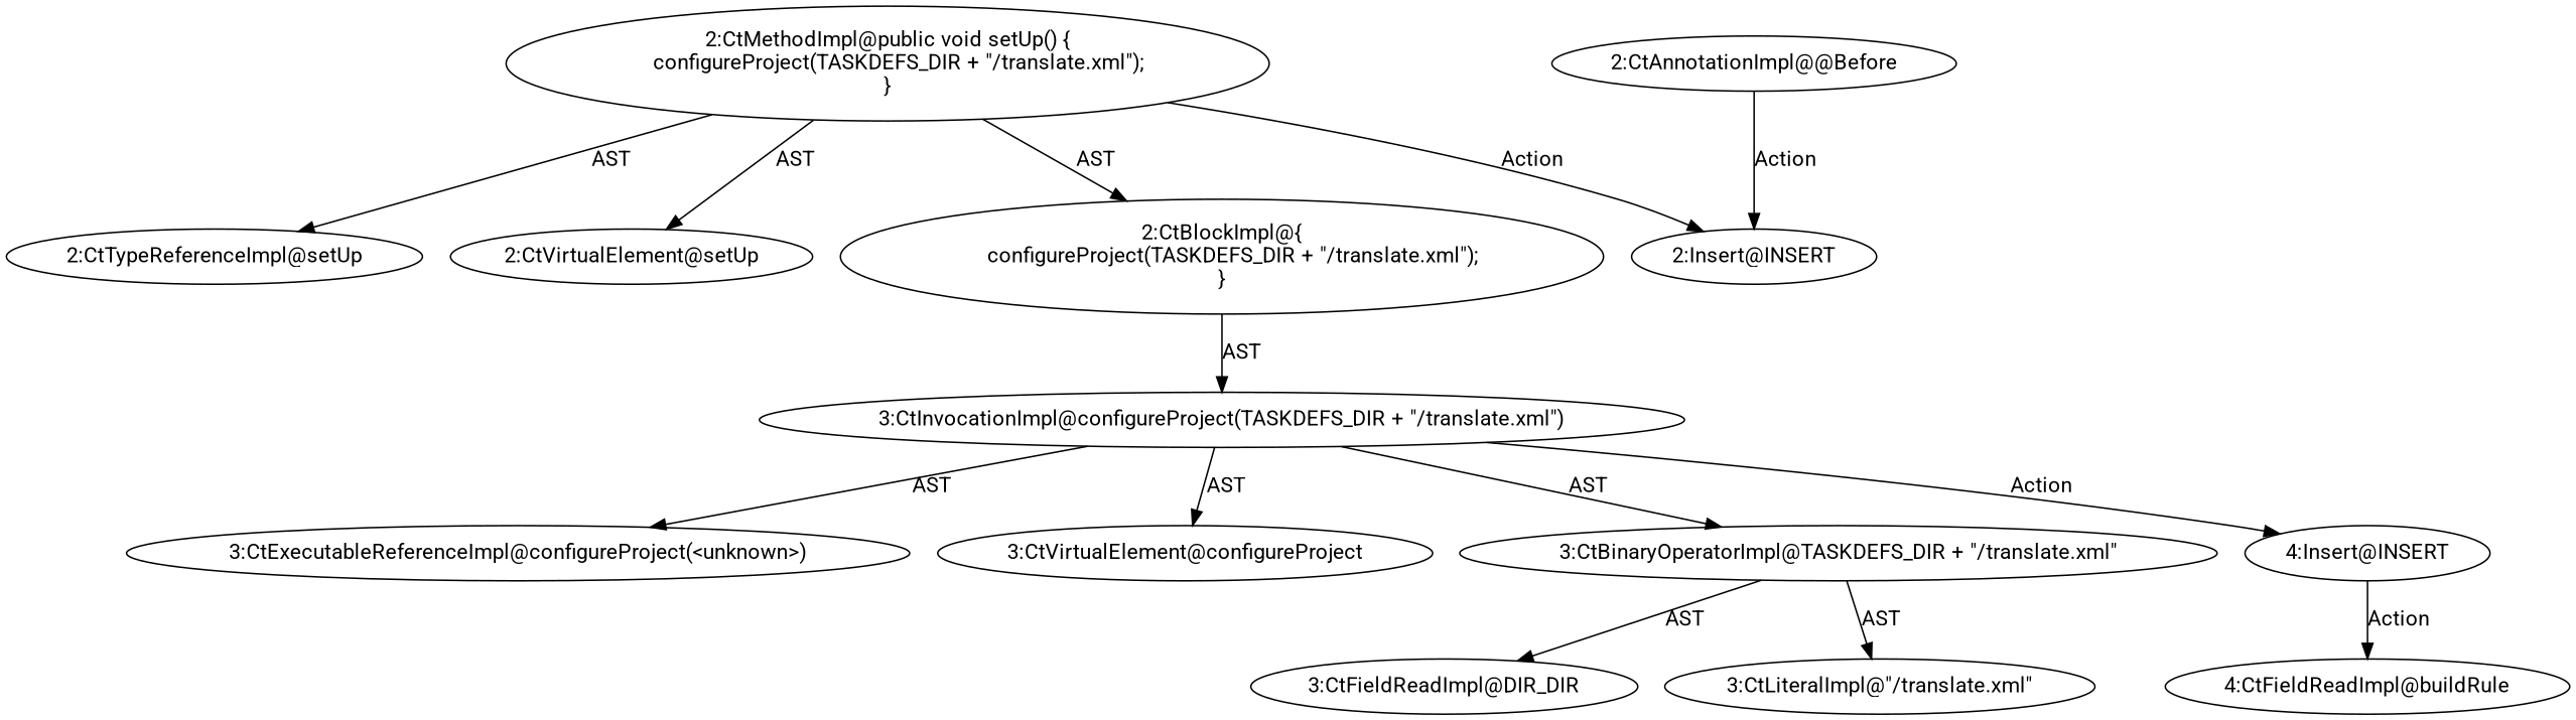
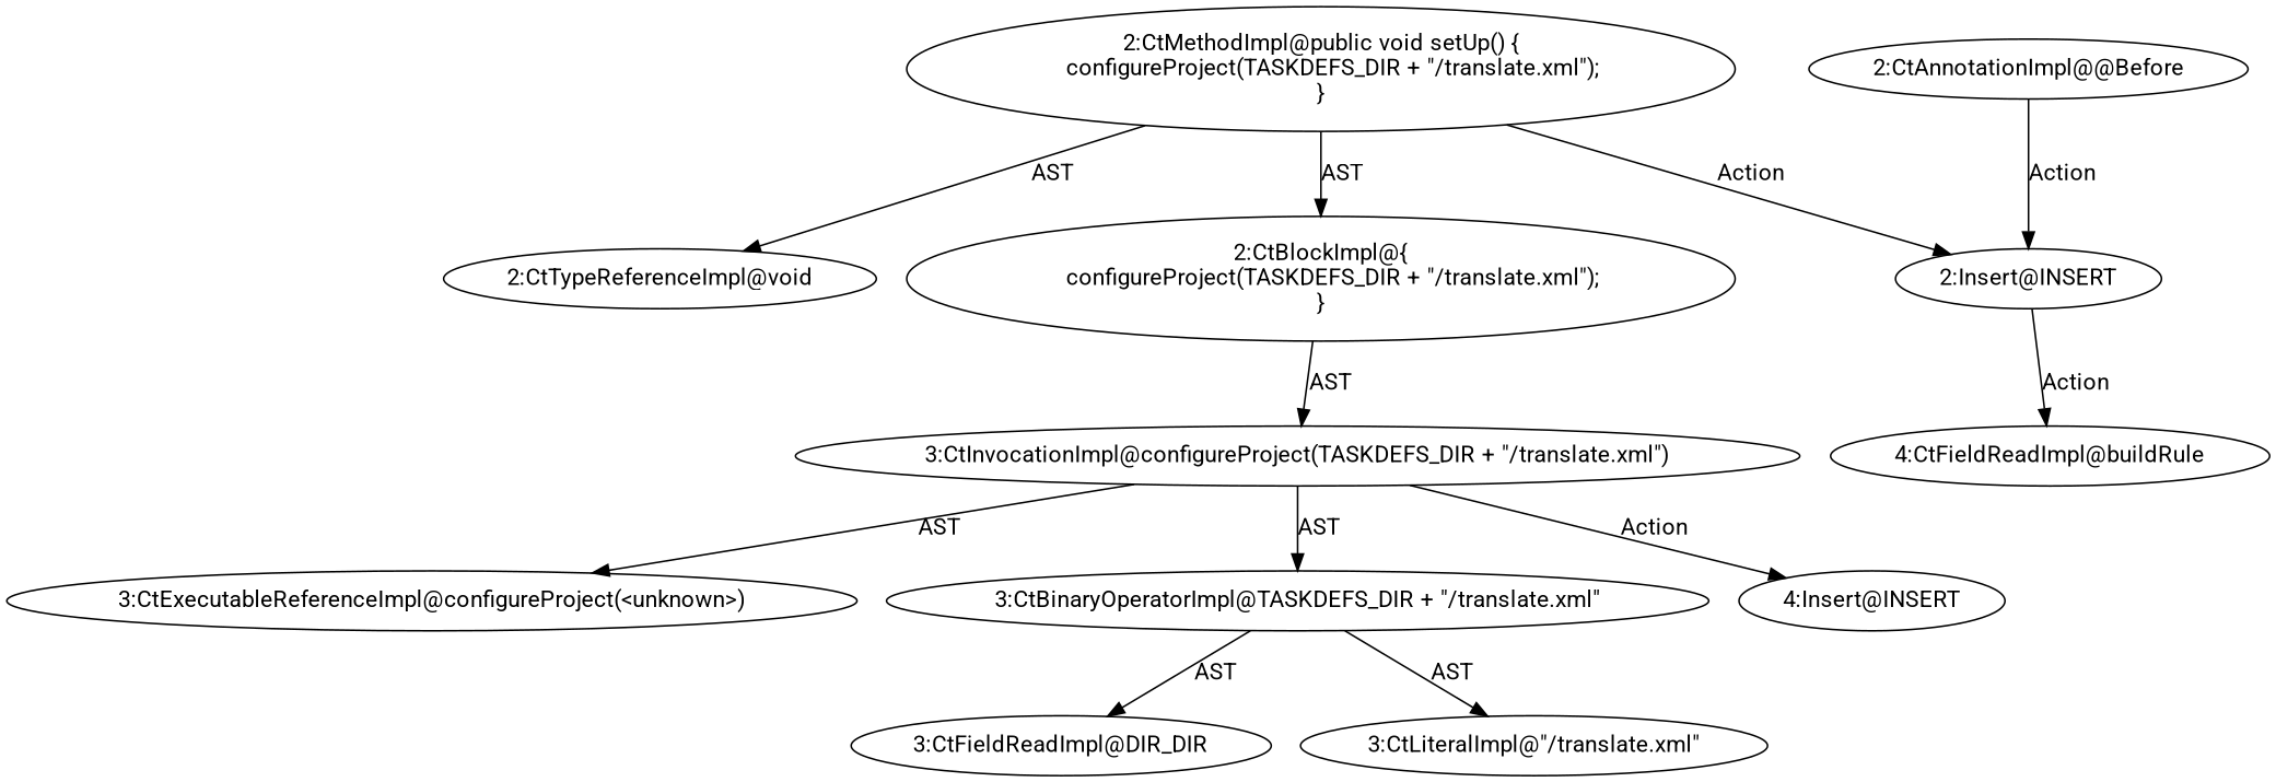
  digraph {
    fontname=Roboto
    node [fontname=Roboto shape=ellipse]
    edge [fontname=Roboto]
-   n1 [label="2:CtTypeReferenceImpl@setUp"]
-   n2 [label="2:CtVirtualElement@setUp"]
+   n1 [label="2:CtTypeReferenceImpl@void"]
    n3 [label="3:CtExecutableReferenceImpl@configureProject(<unknown>)"]
-   n4 [label="3:CtVirtualElement@configureProject"]
    n5 [label="3:CtFieldReadImpl@DIR_DIR"]
    n6 [label="3:CtLiteralImpl@\"/translate.xml\""]
    n7 [label="3:CtBinaryOperatorImpl@TASKDEFS_DIR + \"/translate.xml\""]
    n8 [label="3:CtInvocationImpl@configureProject(TASKDEFS_DIR + \"/translate.xml\")"]
    n9 [label="4:Insert@INSERT"]
    n10 [label="4:CtFieldReadImpl@buildRule"]
    n11 [label="2:CtBlockImpl@\{\n    configureProject(TASKDEFS_DIR + \"/translate.xml\");\n\}"]
    n12 [label="2:CtMethodImpl@public void setUp() \{\n    configureProject(TASKDEFS_DIR + \"/translate.xml\");\n\}"]
    n13 [label="2:Insert@INSERT"]
    n14 [label="2:CtAnnotationImpl@@Before"]
    n7 -> n5 [label=AST]
    n7 -> n6 [label=AST]
    n8 -> n3 [label=AST]
-   n8 -> n4 [label=AST]
    n8 -> n7 [label=AST]
    n8 -> n9 [label=Action]
-   n9 -> n10 [label=Action]
+   n13 -> n10 [label=Action]
    n11 -> n8 [label=AST]
    n12 -> n1 [label=AST]
-   n12 -> n2 [label=AST]
    n12 -> n11 [label=AST]
    n12 -> n13 [label=Action]
    n14 -> n13 [label=Action]
  }
